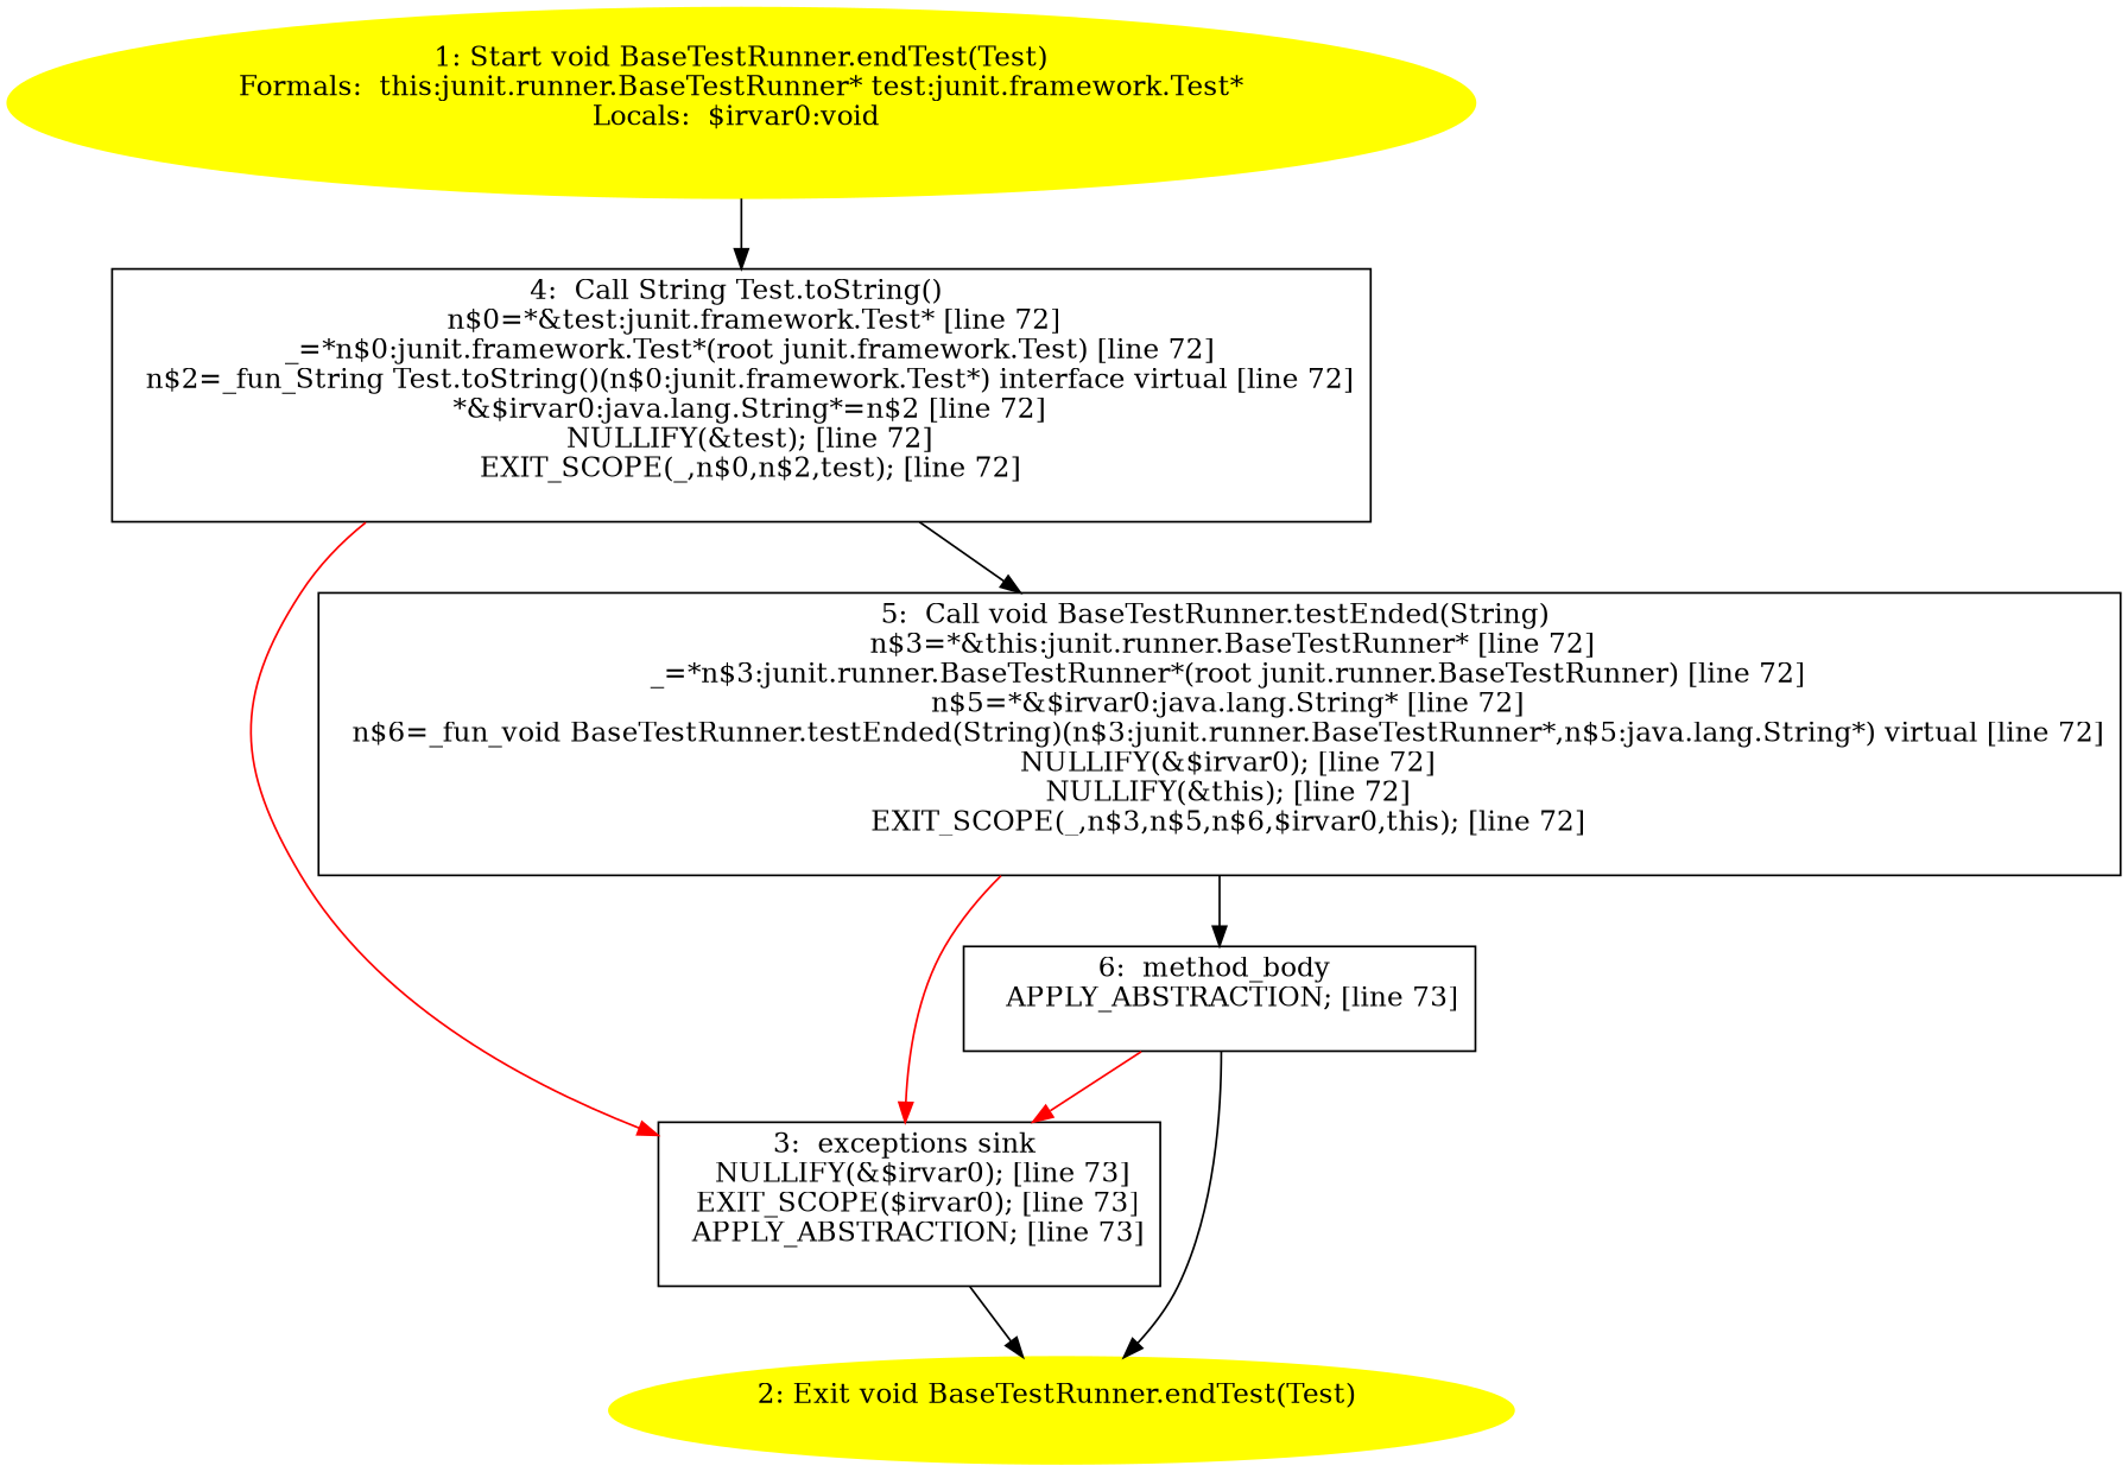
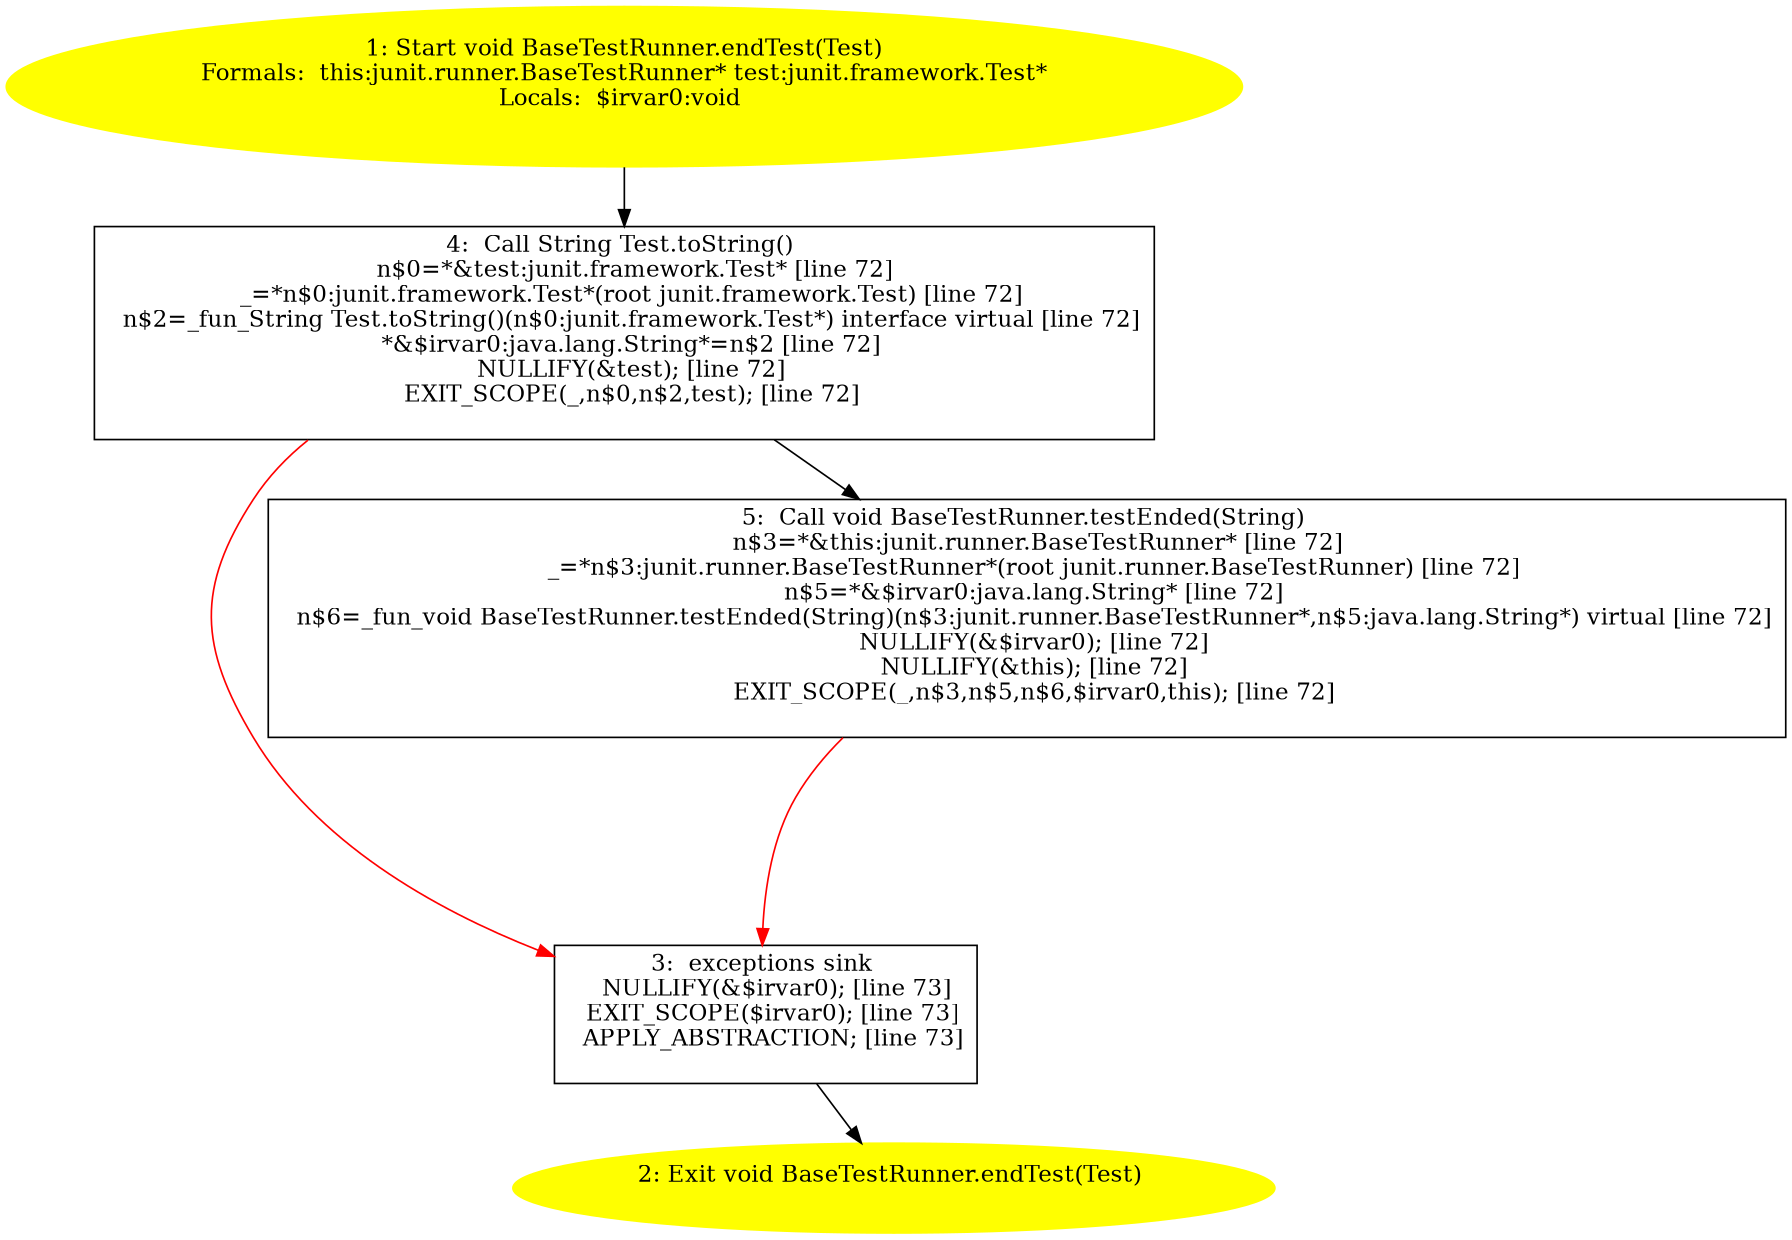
  digraph {
    node [shape=box]
    n1 [color=yellow label="1: Start void BaseTestRunner.endTest(Test)\nFormals:  this:junit.runner.BaseTestRunner* test:junit.framework.Test*\nLocals:  $irvar0:void \n  " style=filled shape=""]
    n2 [label="4:  Call String Test.toString() \n   n$0=*&test:junit.framework.Test* [line 72]\n  _=*n$0:junit.framework.Test*(root junit.framework.Test) [line 72]\n  n$2=_fun_String Test.toString()(n$0:junit.framework.Test*) interface virtual [line 72]\n  *&$irvar0:java.lang.String*=n$2 [line 72]\n  NULLIFY(&test); [line 72]\n  EXIT_SCOPE(_,n$0,n$2,test); [line 72]\n "]
    n3 [label="3:  exceptions sink \n   NULLIFY(&$irvar0); [line 73]\n  EXIT_SCOPE($irvar0); [line 73]\n  APPLY_ABSTRACTION; [line 73]\n "]
    n4 [label="5:  Call void BaseTestRunner.testEnded(String) \n   n$3=*&this:junit.runner.BaseTestRunner* [line 72]\n  _=*n$3:junit.runner.BaseTestRunner*(root junit.runner.BaseTestRunner) [line 72]\n  n$5=*&$irvar0:java.lang.String* [line 72]\n  n$6=_fun_void BaseTestRunner.testEnded(String)(n$3:junit.runner.BaseTestRunner*,n$5:java.lang.String*) virtual [line 72]\n  NULLIFY(&$irvar0); [line 72]\n  NULLIFY(&this); [line 72]\n  EXIT_SCOPE(_,n$3,n$5,n$6,$irvar0,this); [line 72]\n "]
    n5 [color=yellow label="2: Exit void BaseTestRunner.endTest(Test) \n  " style=filled shape=""]
-   n6 [label="6:  method_body \n   APPLY_ABSTRACTION; [line 73]\n "]
    n1 -> n2
    n2 -> n3 [color=red]
    n2 -> n4
    n3 -> n5
    n4 -> n3 [color=red]
-   n4 -> n6
-   n6 -> n3 [color=red]
-   n6 -> n5
  }
